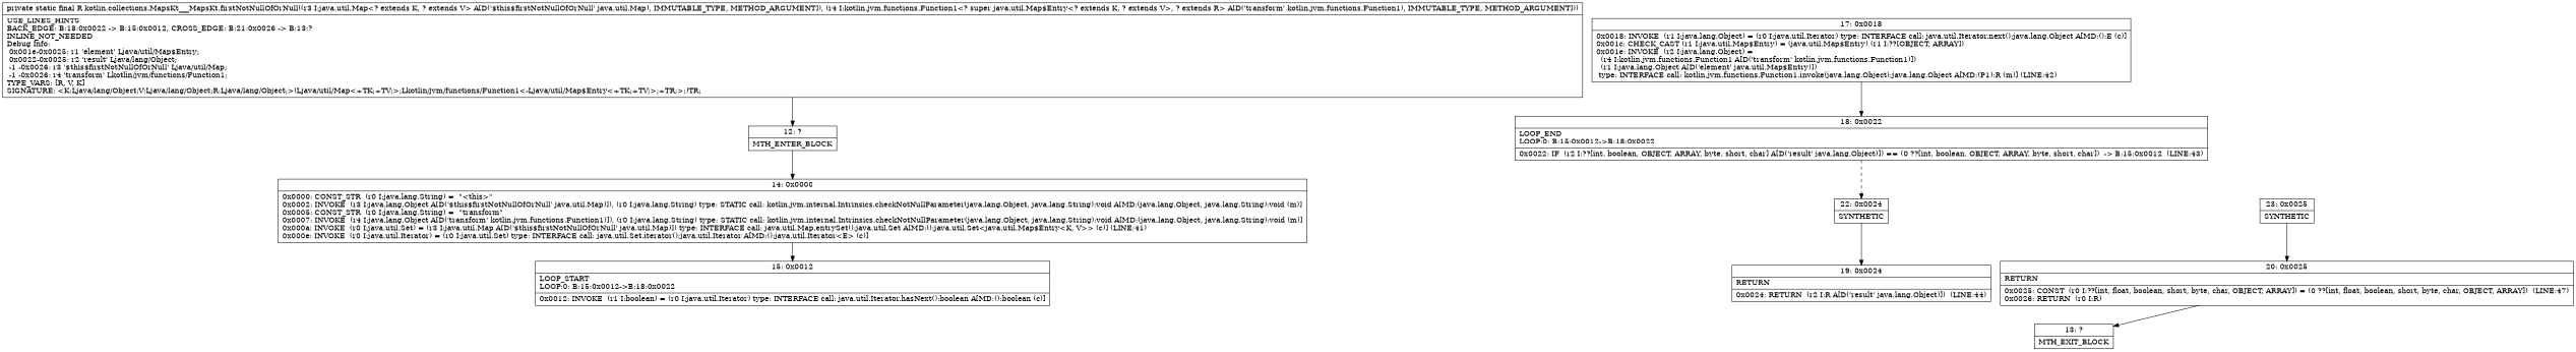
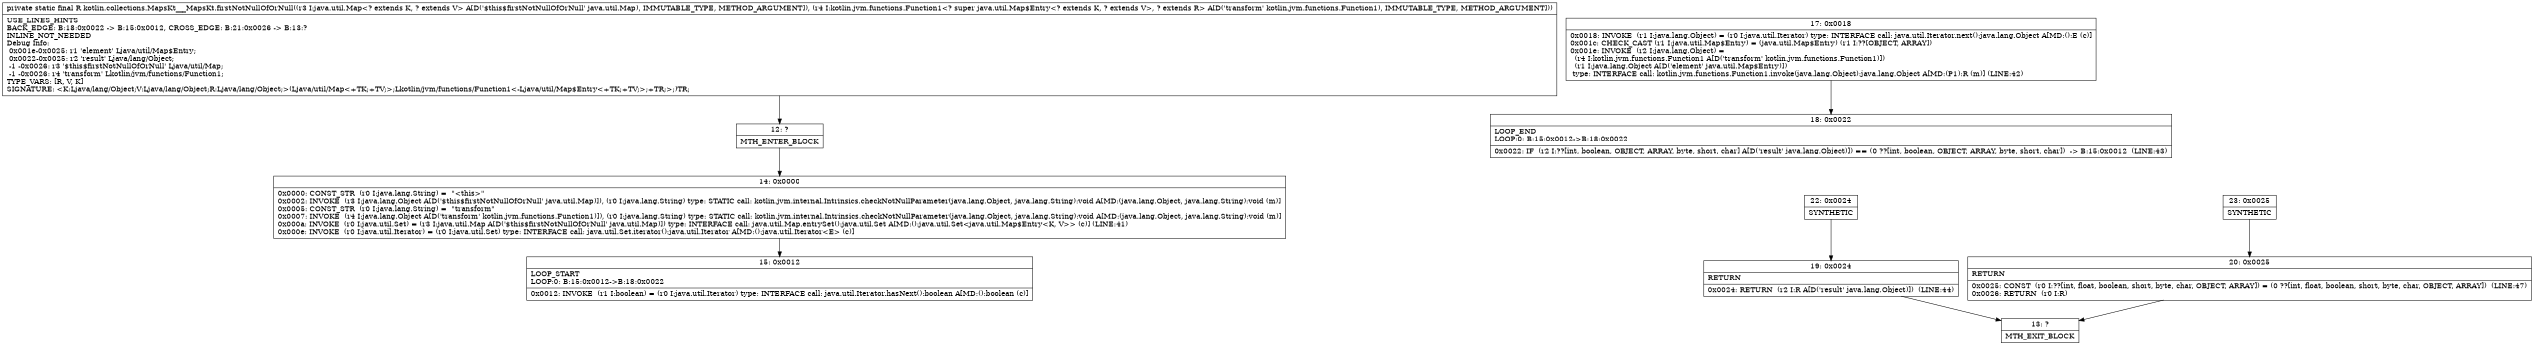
  digraph {
    node [shape=record]
    n1 [label="{12\:\ ?|MTH_ENTER_BLOCK\l}"]
    n2 [label="{14\:\ 0x0000|0x0000: CONST_STR  (r0 I:java.lang.String) =  \"\<this\>\" \l0x0002: INVOKE  (r3 I:java.lang.Object A[D('$this$firstNotNullOfOrNull' java.util.Map)]), (r0 I:java.lang.String) type: STATIC call: kotlin.jvm.internal.Intrinsics.checkNotNullParameter(java.lang.Object, java.lang.String):void A[MD:(java.lang.Object, java.lang.String):void (m)]\l0x0005: CONST_STR  (r0 I:java.lang.String) =  \"transform\" \l0x0007: INVOKE  (r4 I:java.lang.Object A[D('transform' kotlin.jvm.functions.Function1)]), (r0 I:java.lang.String) type: STATIC call: kotlin.jvm.internal.Intrinsics.checkNotNullParameter(java.lang.Object, java.lang.String):void A[MD:(java.lang.Object, java.lang.String):void (m)]\l0x000a: INVOKE  (r0 I:java.util.Set) = (r3 I:java.util.Map A[D('$this$firstNotNullOfOrNull' java.util.Map)]) type: INTERFACE call: java.util.Map.entrySet():java.util.Set A[MD:():java.util.Set\<java.util.Map$Entry\<K, V\>\> (c)] (LINE:41)\l0x000e: INVOKE  (r0 I:java.util.Iterator) = (r0 I:java.util.Set) type: INTERFACE call: java.util.Set.iterator():java.util.Iterator A[MD:():java.util.Iterator\<E\> (c)]\l}"]
    n3 [label="{15\:\ 0x0012|LOOP_START\lLOOP:0: B:15:0x0012\-\>B:18:0x0022\l|0x0012: INVOKE  (r1 I:boolean) = (r0 I:java.util.Iterator) type: INTERFACE call: java.util.Iterator.hasNext():boolean A[MD:():boolean (c)]\l}"]
    n4 [label="{17\:\ 0x0018|0x0018: INVOKE  (r1 I:java.lang.Object) = (r0 I:java.util.Iterator) type: INTERFACE call: java.util.Iterator.next():java.lang.Object A[MD:():E (c)]\l0x001c: CHECK_CAST (r1 I:java.util.Map$Entry) = (java.util.Map$Entry) (r1 I:??[OBJECT, ARRAY]) \l0x001e: INVOKE  (r2 I:java.lang.Object) = \l  (r4 I:kotlin.jvm.functions.Function1 A[D('transform' kotlin.jvm.functions.Function1)])\l  (r1 I:java.lang.Object A[D('element' java.util.Map$Entry)])\l type: INTERFACE call: kotlin.jvm.functions.Function1.invoke(java.lang.Object):java.lang.Object A[MD:(P1):R (m)] (LINE:42)\l}"]
    n5 [label="{18\:\ 0x0022|LOOP_END\lLOOP:0: B:15:0x0012\-\>B:18:0x0022\l|0x0022: IF  (r2 I:??[int, boolean, OBJECT, ARRAY, byte, short, char] A[D('result' java.lang.Object)]) == (0 ??[int, boolean, OBJECT, ARRAY, byte, short, char])  \-\> B:15:0x0012  (LINE:43)\l}"]
    n6 [label="{23\:\ 0x0025|SYNTHETIC\l}"]
    n7 [label="{20\:\ 0x0025|RETURN\l|0x0025: CONST  (r0 I:??[int, float, boolean, short, byte, char, OBJECT, ARRAY]) = (0 ??[int, float, boolean, short, byte, char, OBJECT, ARRAY])  (LINE:47)\l0x0026: RETURN  (r0 I:R) \l}"]
    n8 [label="{22\:\ 0x0024|SYNTHETIC\l}"]
    n9 [label="{19\:\ 0x0024|RETURN\l|0x0024: RETURN  (r2 I:R A[D('result' java.lang.Object)])  (LINE:44)\l}"]
    n10 [label="{13\:\ ?|MTH_EXIT_BLOCK\l}"]
    n11 [label="{private static final R kotlin.collections.MapsKt___MapsKt.firstNotNullOfOrNull((r3 I:java.util.Map\<? extends K, ? extends V\> A[D('$this$firstNotNullOfOrNull' java.util.Map), IMMUTABLE_TYPE, METHOD_ARGUMENT]), (r4 I:kotlin.jvm.functions.Function1\<? super java.util.Map$Entry\<? extends K, ? extends V\>, ? extends R\> A[D('transform' kotlin.jvm.functions.Function1), IMMUTABLE_TYPE, METHOD_ARGUMENT]))  | USE_LINES_HINTS\lBACK_EDGE: B:18:0x0022 \-\> B:15:0x0012, CROSS_EDGE: B:21:0x0026 \-\> B:13:?\lINLINE_NOT_NEEDED\lDebug Info:\l  0x001e\-0x0025: r1 'element' Ljava\/util\/Map$Entry;\l  0x0022\-0x0025: r2 'result' Ljava\/lang\/Object;\l  \-1 \-0x0026: r3 '$this$firstNotNullOfOrNull' Ljava\/util\/Map;\l  \-1 \-0x0026: r4 'transform' Lkotlin\/jvm\/functions\/Function1;\lTYPE_VARS: [R, V, K]\lSIGNATURE: \<K:Ljava\/lang\/Object;V:Ljava\/lang\/Object;R:Ljava\/lang\/Object;\>(Ljava\/util\/Map\<+TK;+TV;\>;Lkotlin\/jvm\/functions\/Function1\<\-Ljava\/util\/Map$Entry\<+TK;+TV;\>;+TR;\>;)TR;\l}"]
    n1 -> n2
    n2 -> n3
    n4 -> n5
-   n5 -> n8 [style=dashed]
    n6 -> n7
    n7 -> n10
    n8 -> n9
+   n9 -> n10
    n11 -> n1
  }
